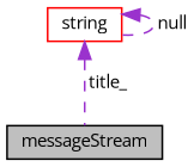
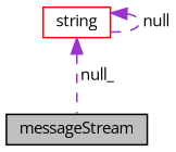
  digraph {
    fontname="Open Sans"
    node [fontname="Open Sans" fontsize=10 shape=record]
    edge [color=darkorchid3 dir=back fontname="Open Sans" fontsize=10 labelfontname=Helvetica labelfontsize=10 style=dashed]
    n1 [color=black fillcolor=grey75 fontcolor=black height=0.2 label=messageStream style=filled width=0.4]
    n2 [color=red height=0.2 label=string width=0.4]
-   n2 -> n1 [label=" title_"]
+   n2 -> n1 [label=" null_"]
    n2 -> n2 [label=" null"]
  }
